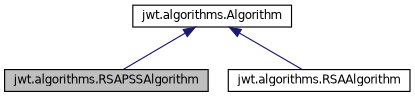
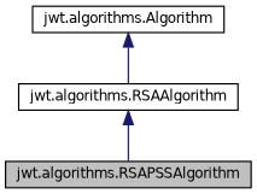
  digraph {
    node [color=black fillcolor=white fontname=Helvetica fontsize=10 shape=record style=filled]
    edge [color=midnightblue dir=back fontname=Helvetica fontsize=10 labelfontname=Helvetica labelfontsize=10 style=solid]
    n1 [fillcolor=grey75 fontcolor=black height=0.2 label="jwt.algorithms.RSAPSSAlgorithm" width=0.4]
    n2 [height=0.2 label="jwt.algorithms.RSAAlgorithm" width=0.4]
    n3 [height=0.2 label="jwt.algorithms.Algorithm" width=0.4]
-   n3 -> n1
+   n2 -> n1
    n3 -> n2
  }
